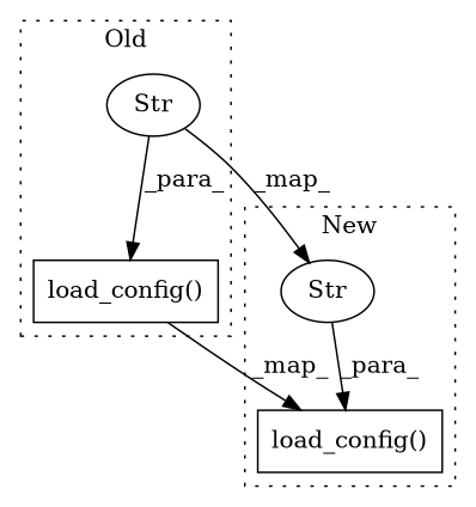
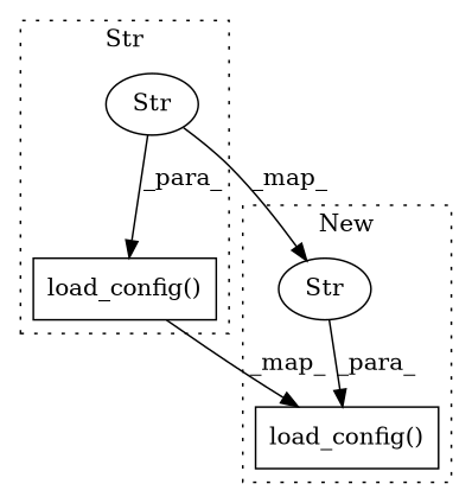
  digraph {
    node [a=75 l="19,1" shape=box]
    n1 [label="load_config()" s="2526,2561"]
    n2 [a=66 l=16 label=Str s=2545 shape=ellipse]
    n3 [label="load_config()" s="2518,2553"]
    n4 [a=66 l=16 label=Str s=2537 shape=ellipse]
    subgraph cluster_1 {
-     label=Old
+     label=Str
      style=dotted
      n1
      n2
    }
    subgraph cluster_2 {
      label=New
      style=dotted
      n3
      n4
    }
    n1 -> n3 [label=_map_]
    n2 -> n1 [label=_para_]
    n2 -> n4 [label=_map_]
    n4 -> n3 [label=_para_]
  }
